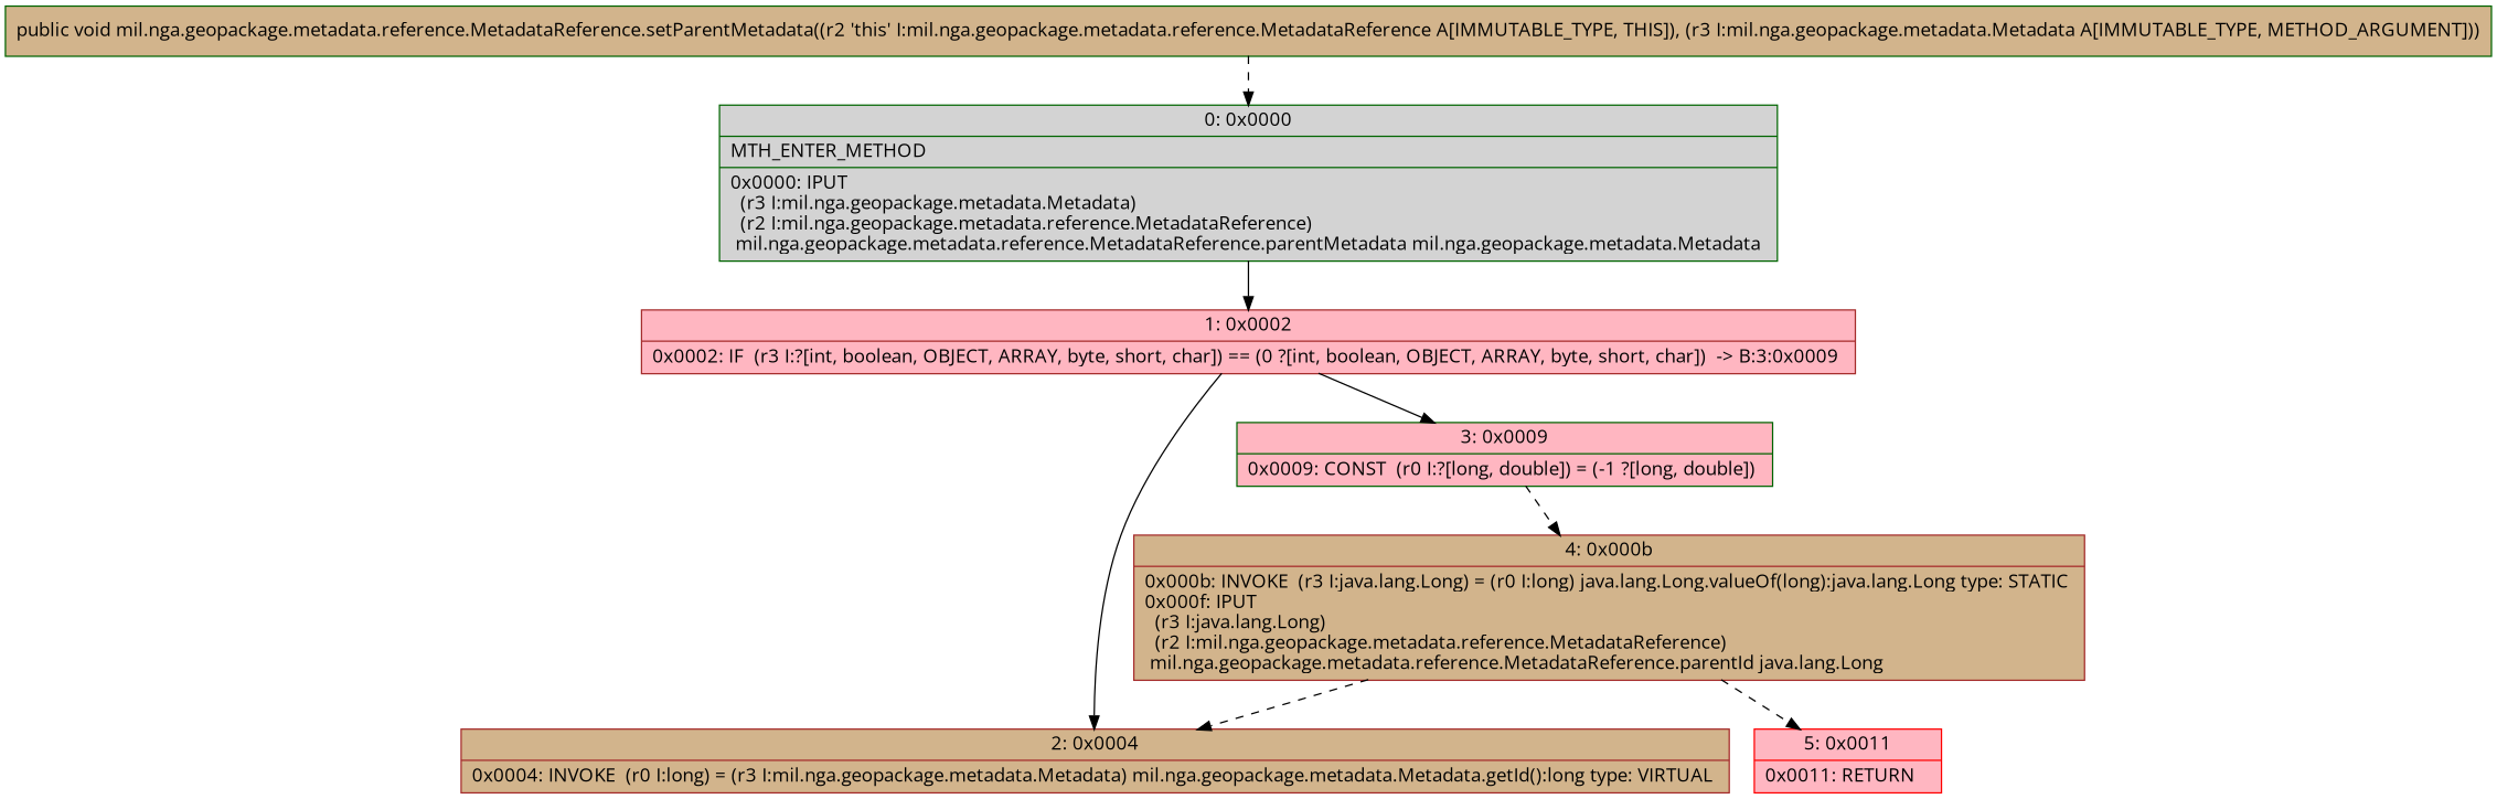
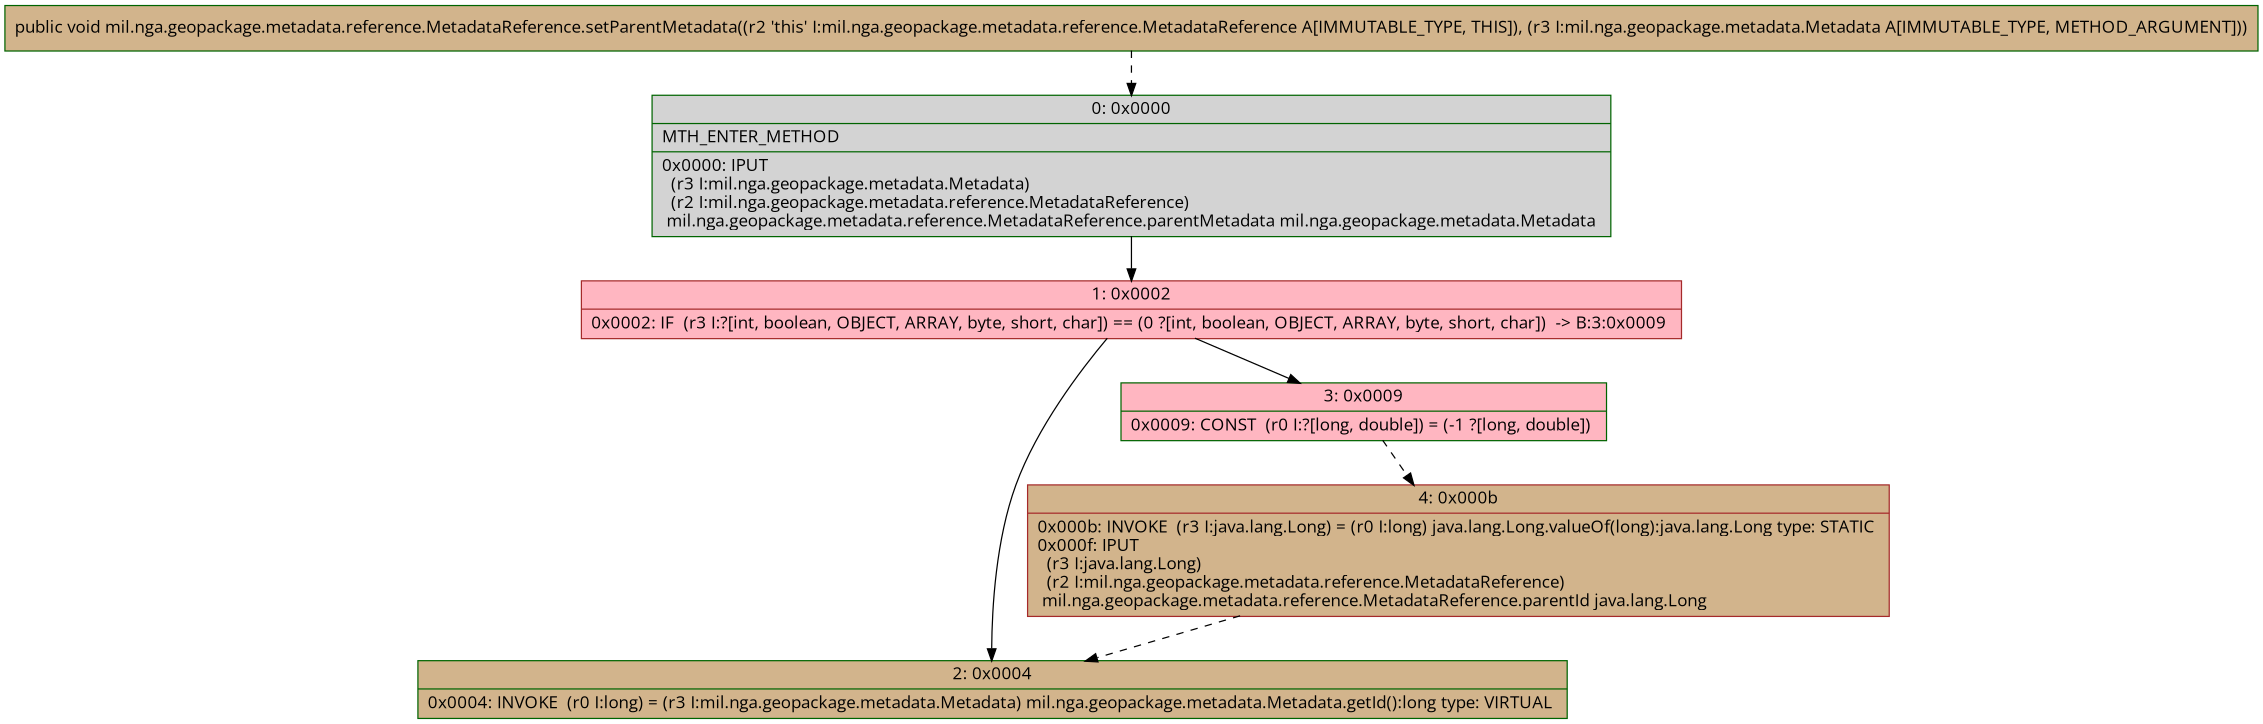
  digraph {
    fontname="Open Sans"
    node [color=darkgreen fillcolor=lightpink fontname="Open Sans" shape=record style=filled]
    edge [fontname="Open Sans" style=dashed]
    n1 [fillcolor=lightgrey label="{0\:\ 0x0000|MTH_ENTER_METHOD\l|0x0000: IPUT  \l  (r3 I:mil.nga.geopackage.metadata.Metadata)\l  (r2 I:mil.nga.geopackage.metadata.reference.MetadataReference)\l mil.nga.geopackage.metadata.reference.MetadataReference.parentMetadata mil.nga.geopackage.metadata.Metadata \l}"]
    n2 [color=brown label="{1\:\ 0x0002|0x0002: IF  (r3 I:?[int, boolean, OBJECT, ARRAY, byte, short, char]) == (0 ?[int, boolean, OBJECT, ARRAY, byte, short, char])  \-\> B:3:0x0009 \l}"]
-   n3 [color=brown fillcolor=tan label="{2\:\ 0x0004|0x0004: INVOKE  (r0 I:long) = (r3 I:mil.nga.geopackage.metadata.Metadata) mil.nga.geopackage.metadata.Metadata.getId():long type: VIRTUAL \l}"]
+   n3 [fillcolor=tan label="{2\:\ 0x0004|0x0004: INVOKE  (r0 I:long) = (r3 I:mil.nga.geopackage.metadata.Metadata) mil.nga.geopackage.metadata.Metadata.getId():long type: VIRTUAL \l}"]
    n4 [label="{3\:\ 0x0009|0x0009: CONST  (r0 I:?[long, double]) = (\-1 ?[long, double]) \l}"]
    n5 [color=brown fillcolor=tan label="{4\:\ 0x000b|0x000b: INVOKE  (r3 I:java.lang.Long) = (r0 I:long) java.lang.Long.valueOf(long):java.lang.Long type: STATIC \l0x000f: IPUT  \l  (r3 I:java.lang.Long)\l  (r2 I:mil.nga.geopackage.metadata.reference.MetadataReference)\l mil.nga.geopackage.metadata.reference.MetadataReference.parentId java.lang.Long \l}"]
-   n6 [color=red label="{5\:\ 0x0011|0x0011: RETURN   \l}"]
    n7 [fillcolor=tan label="{public void mil.nga.geopackage.metadata.reference.MetadataReference.setParentMetadata((r2 'this' I:mil.nga.geopackage.metadata.reference.MetadataReference A[IMMUTABLE_TYPE, THIS]), (r3 I:mil.nga.geopackage.metadata.Metadata A[IMMUTABLE_TYPE, METHOD_ARGUMENT])) }"]
    n1 -> n2 [style=solid]
    n2 -> n3 [style=solid]
    n2 -> n4 [style=solid]
    n4 -> n5
    n5 -> n3
-   n5 -> n6
    n7 -> n1
  }
